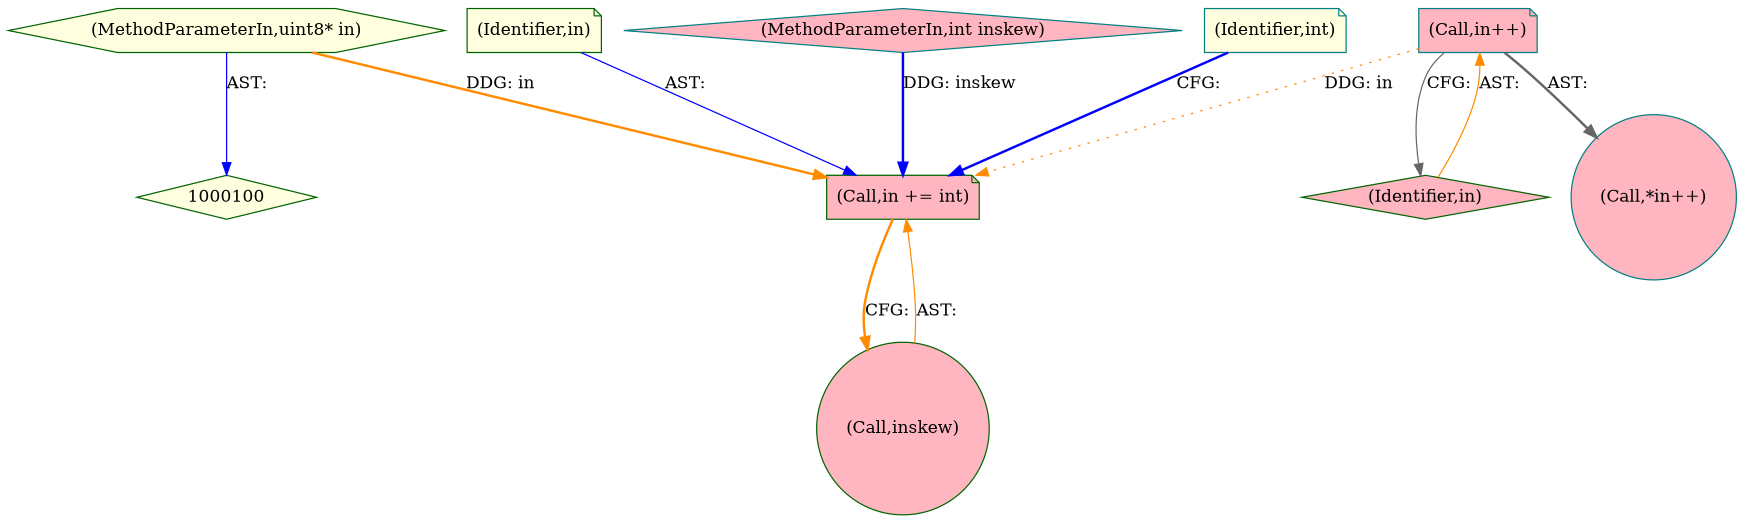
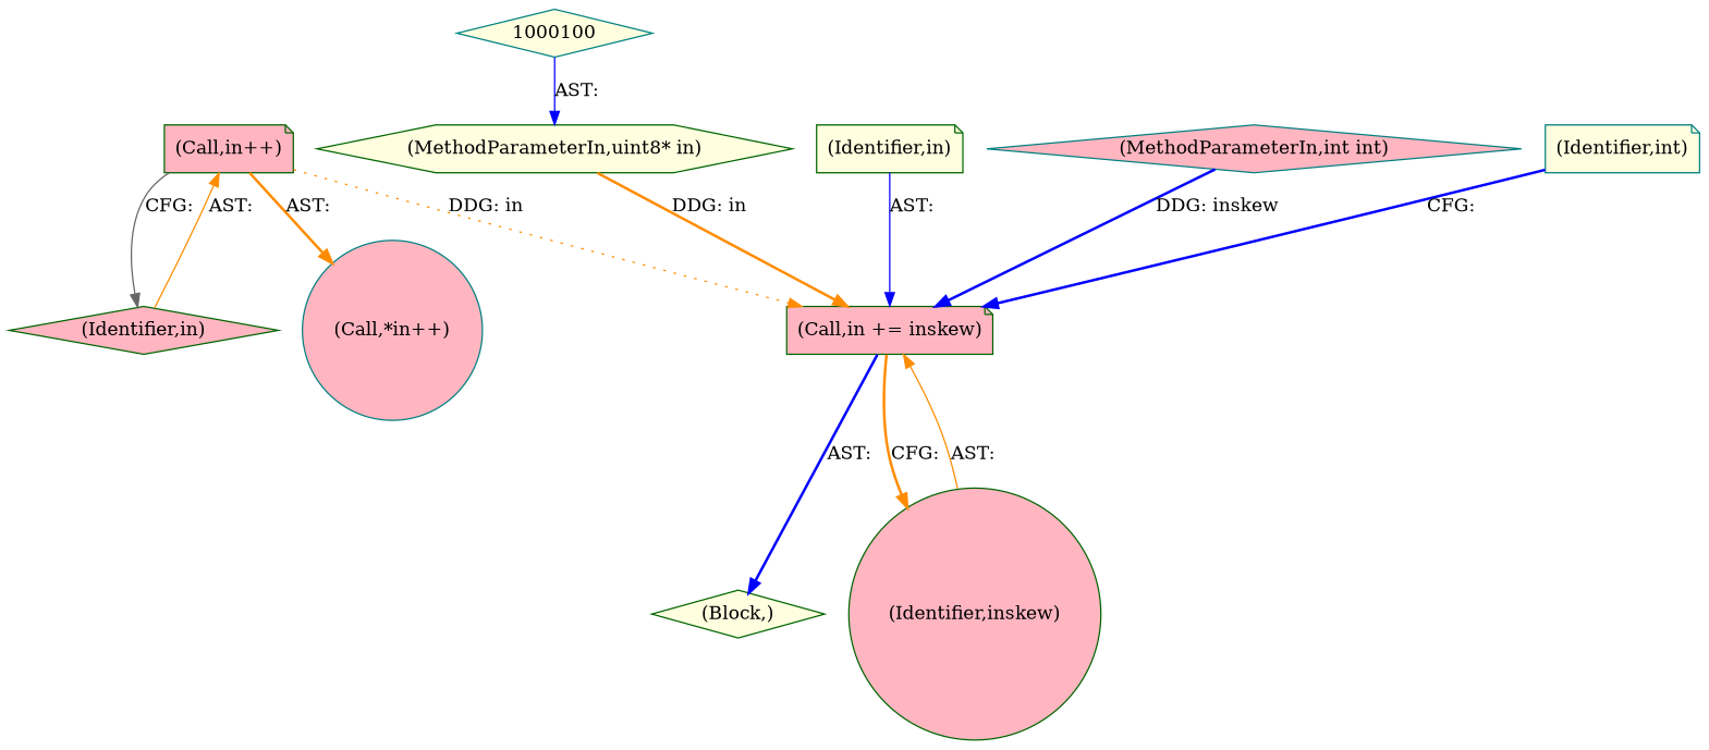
  digraph {
    node [color=darkgreen fillcolor=lightpink shape=note style=filled]
    edge [color=darkorange style=bold]
-   n1 [color=teal label="(Call,in++)"]
-   n2 [label="(Call,in += int)"]
+   n1 [label="(Call,in++)"]
+   n2 [label="(Call,in += inskew)"]
    n3 [label="(Identifier,in)" shape=diamond]
    n4 [color=teal label="(Call,*in++)" shape=circle]
-   n6 [label="(Call,inskew)" shape=circle]
+   n5 [fillcolor=lightyellow label="(Block,)" shape=diamond]
+   n6 [label="(Identifier,inskew)" shape=circle]
    n7 [fillcolor=lightyellow label="(MethodParameterIn,uint8* in)" shape=hexagon]
-   1000100 [fillcolor=lightyellow shape=diamond]
+   1000100 [color=teal fillcolor=lightyellow shape=diamond]
    n9 [fillcolor=lightyellow label="(Identifier,in)"]
-   n10 [color=teal label="(MethodParameterIn,int inskew)" shape=diamond]
+   n10 [color=teal label="(MethodParameterIn,int int)" shape=diamond]
    n11 [color=teal fillcolor=lightyellow label="(Identifier,int)"]
    n1 -> n2 [label="DDG: in" style=dotted]
    n1 -> n3 [color=gray40 label="CFG: " style=solid]
-   n1 -> n4 [color=gray40 label="AST: "]
+   n1 -> n4 [label="AST: "]
+   n2 -> n5 [color=blue label="AST: "]
    n2 -> n6 [label="CFG: "]
    n3 -> n1 [label="AST: " style=solid]
    n6 -> n2 [label="AST: " style=solid]
    n7 -> n2 [label="DDG: in"]
-   n7 -> 1000100 [color=blue label="AST: " style=solid]
+   1000100 -> n7 [color=blue label="AST: " style=solid]
    n9 -> n2 [color=blue label="AST: " style=solid]
    n10 -> n2 [color=blue label="DDG: inskew"]
    n11 -> n2 [color=blue label="CFG: "]
  }
